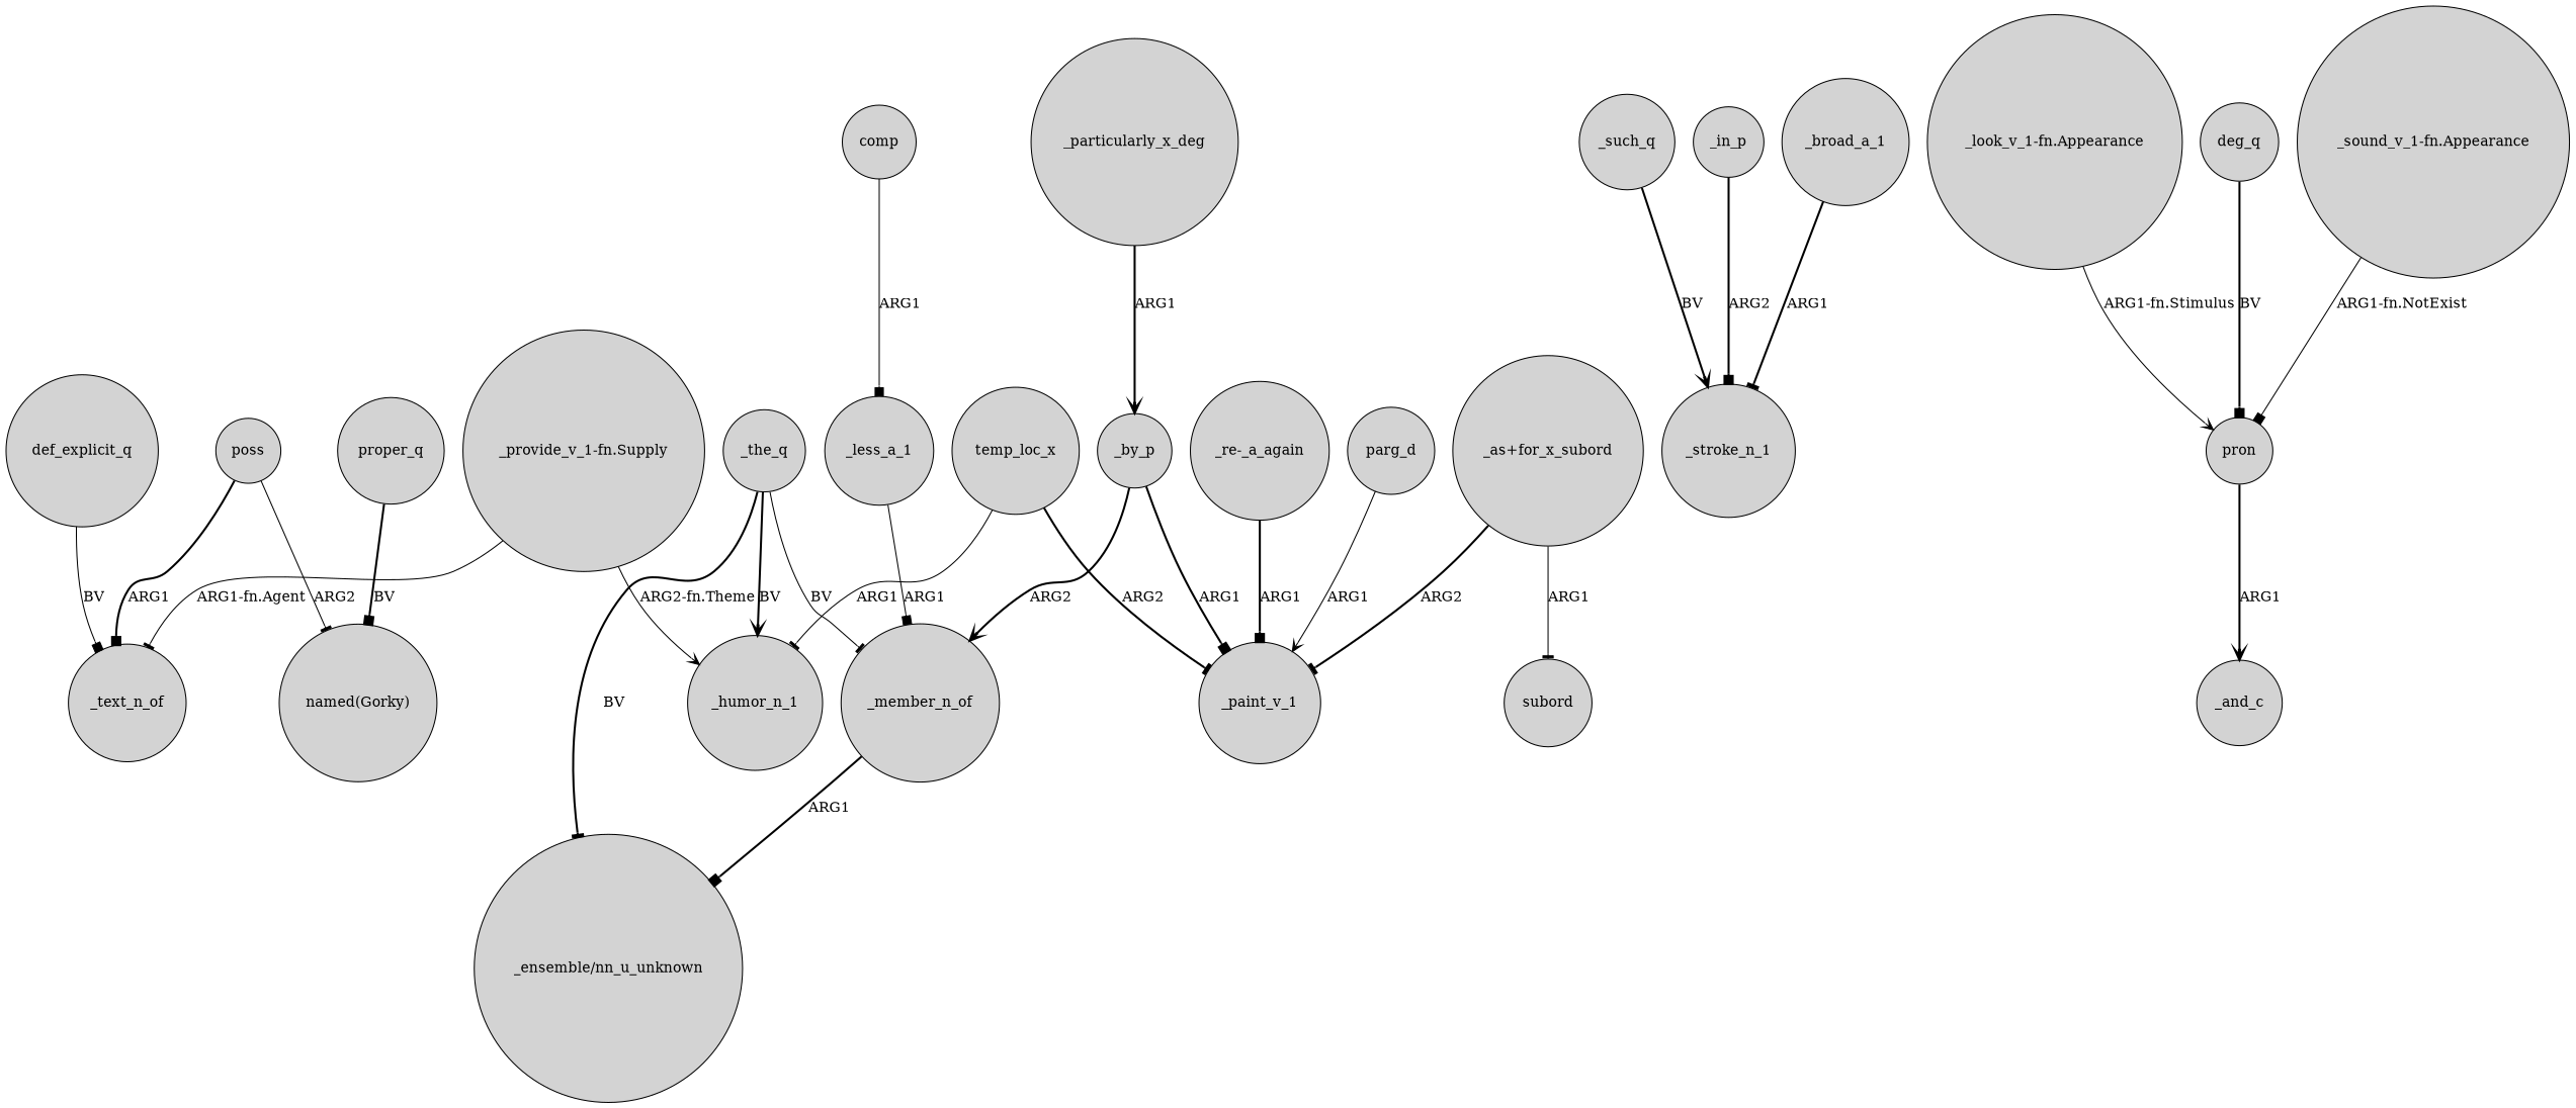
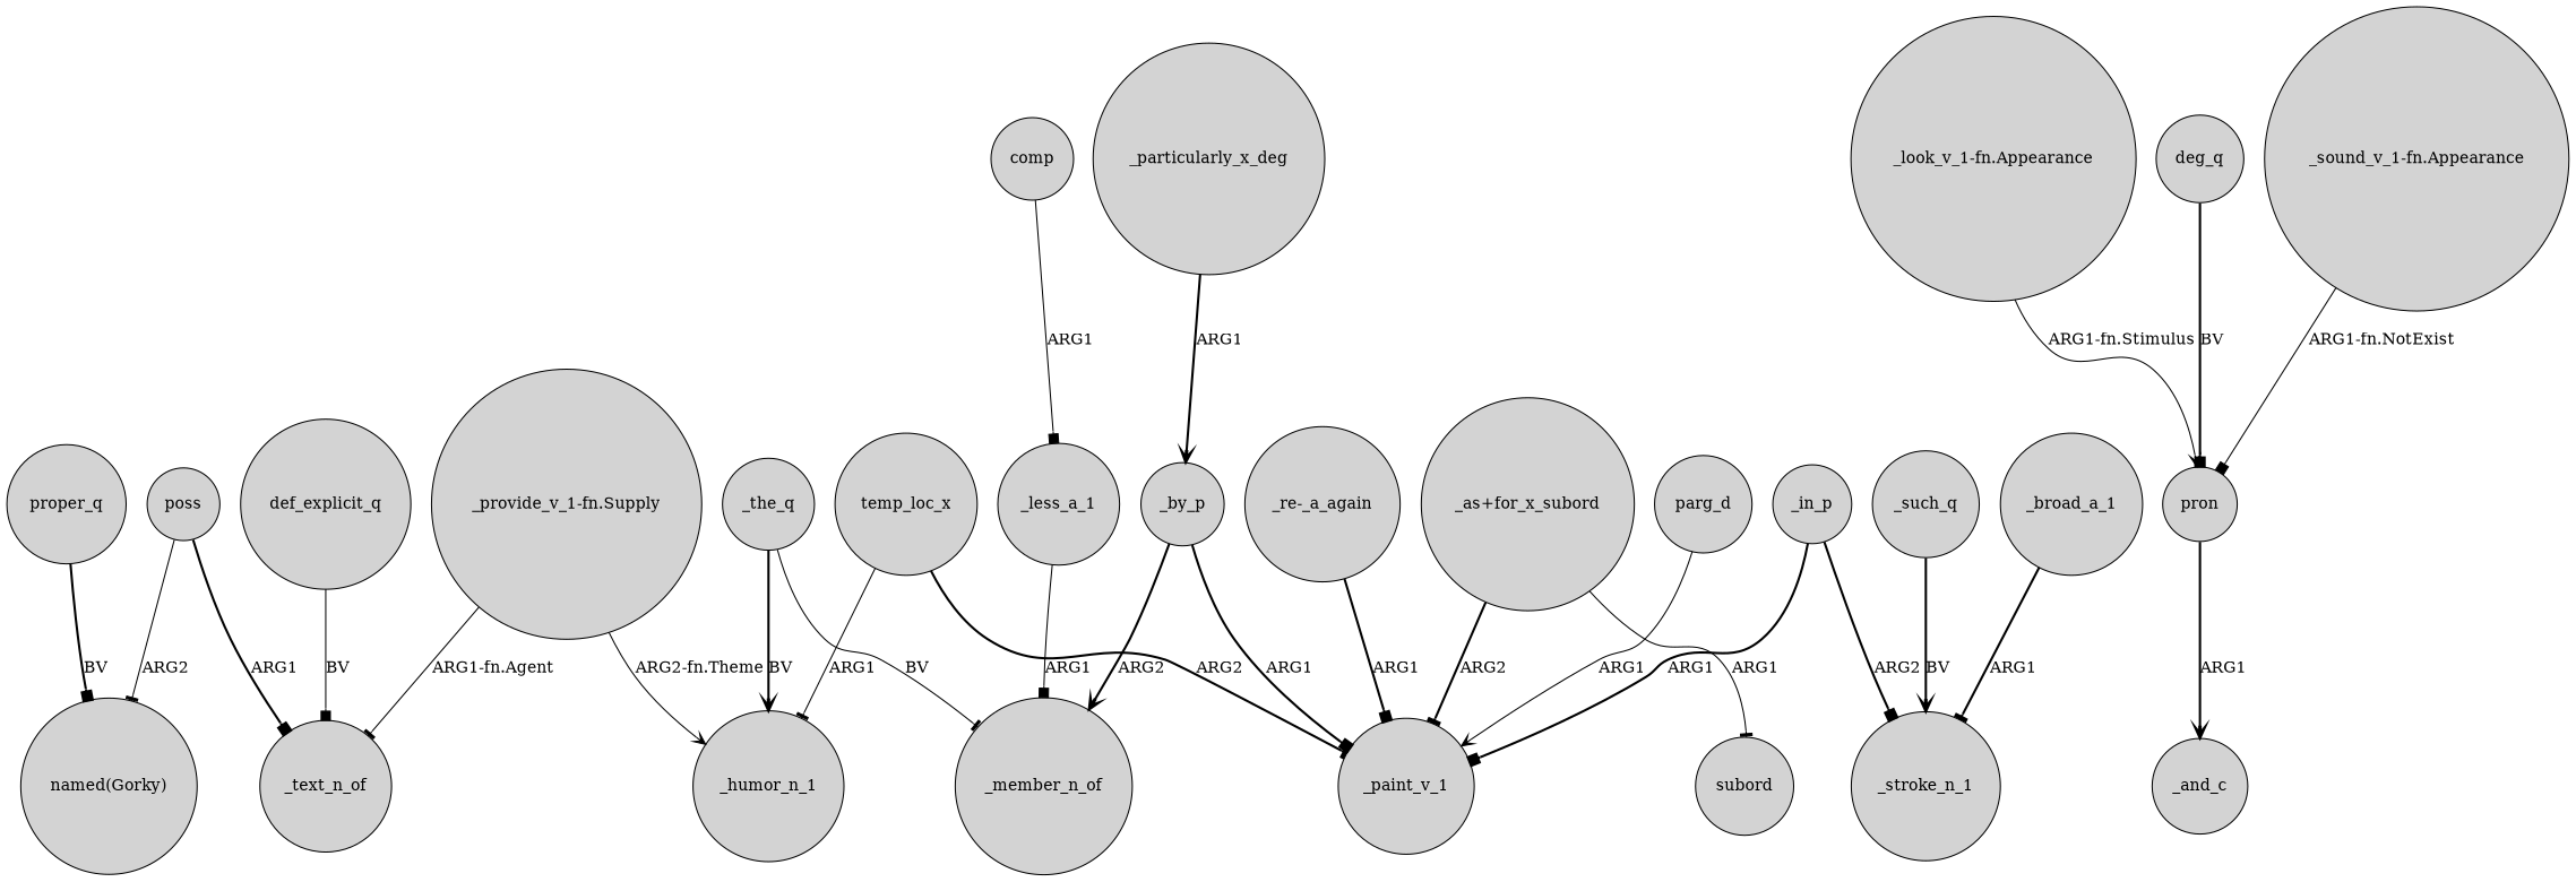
  digraph {
    node [shape=circle style=filled]
    edge [arrowhead=box style=bold]
    def_explicit_q
    _text_n_of
    _such_q
    _stroke_n_1
    "_provide_v_1-fn.Supply"
    _humor_n_1
    temp_loc_x
    _paint_v_1
    _in_p
    poss
    "named(Gorky)"
    comp
    _less_a_1
    _member_n_of
-   "_ensemble/nn_u_unknown"
    "_look_v_1-fn.Appearance"
    pron
    _and_c
    _particularly_x_deg
    _by_p
    _the_q
    proper_q
    parg_d
    "_as+for_x_subord"
    subord
    "_re-_a_again"
    n27 [label=deg_q]
    _broad_a_1
    "_sound_v_1-fn.Appearance"
    def_explicit_q -> _text_n_of [label=BV style=solid]
    _such_q -> _stroke_n_1 [arrowhead=vee label=BV]
    "_provide_v_1-fn.Supply" -> _text_n_of [arrowhead=tee label="ARG1-fn.Agent" style=solid]
    "_provide_v_1-fn.Supply" -> _humor_n_1 [arrowhead=vee label="ARG2-fn.Theme" style=solid]
    temp_loc_x -> _humor_n_1 [arrowhead=tee label=ARG1 style=solid]
    temp_loc_x -> _paint_v_1 [arrowhead=tee label=ARG2]
    _in_p -> _stroke_n_1 [label=ARG2]
+   _in_p -> _paint_v_1 [label=ARG1]
    poss -> _text_n_of [label=ARG1]
    poss -> "named(Gorky)" [arrowhead=tee label=ARG2 style=solid]
    comp -> _less_a_1 [label=ARG1 style=solid]
    _less_a_1 -> _member_n_of [label=ARG1 style=solid]
-   _member_n_of -> "_ensemble/nn_u_unknown" [label=ARG1]
    "_look_v_1-fn.Appearance" -> pron [arrowhead=vee label="ARG1-fn.Stimulus" style=solid]
    pron -> _and_c [arrowhead=vee label=ARG1]
    _particularly_x_deg -> _by_p [arrowhead=vee label=ARG1]
    _by_p -> _paint_v_1 [label=ARG1]
    _by_p -> _member_n_of [arrowhead=vee label=ARG2]
    _the_q -> _humor_n_1 [arrowhead=vee label=BV]
    _the_q -> _member_n_of [arrowhead=tee label=BV style=solid]
-   _the_q -> "_ensemble/nn_u_unknown" [arrowhead=tee label=BV]
    proper_q -> "named(Gorky)" [label=BV]
    parg_d -> _paint_v_1 [arrowhead=vee label=ARG1 style=solid]
    "_as+for_x_subord" -> _paint_v_1 [arrowhead=tee label=ARG2]
    "_as+for_x_subord" -> subord [arrowhead=tee label=ARG1 style=solid]
    "_re-_a_again" -> _paint_v_1 [label=ARG1]
    n27 -> pron [label=BV]
    _broad_a_1 -> _stroke_n_1 [arrowhead=tee label=ARG1]
    "_sound_v_1-fn.Appearance" -> pron [label="ARG1-fn.NotExist" style=solid]
  }
